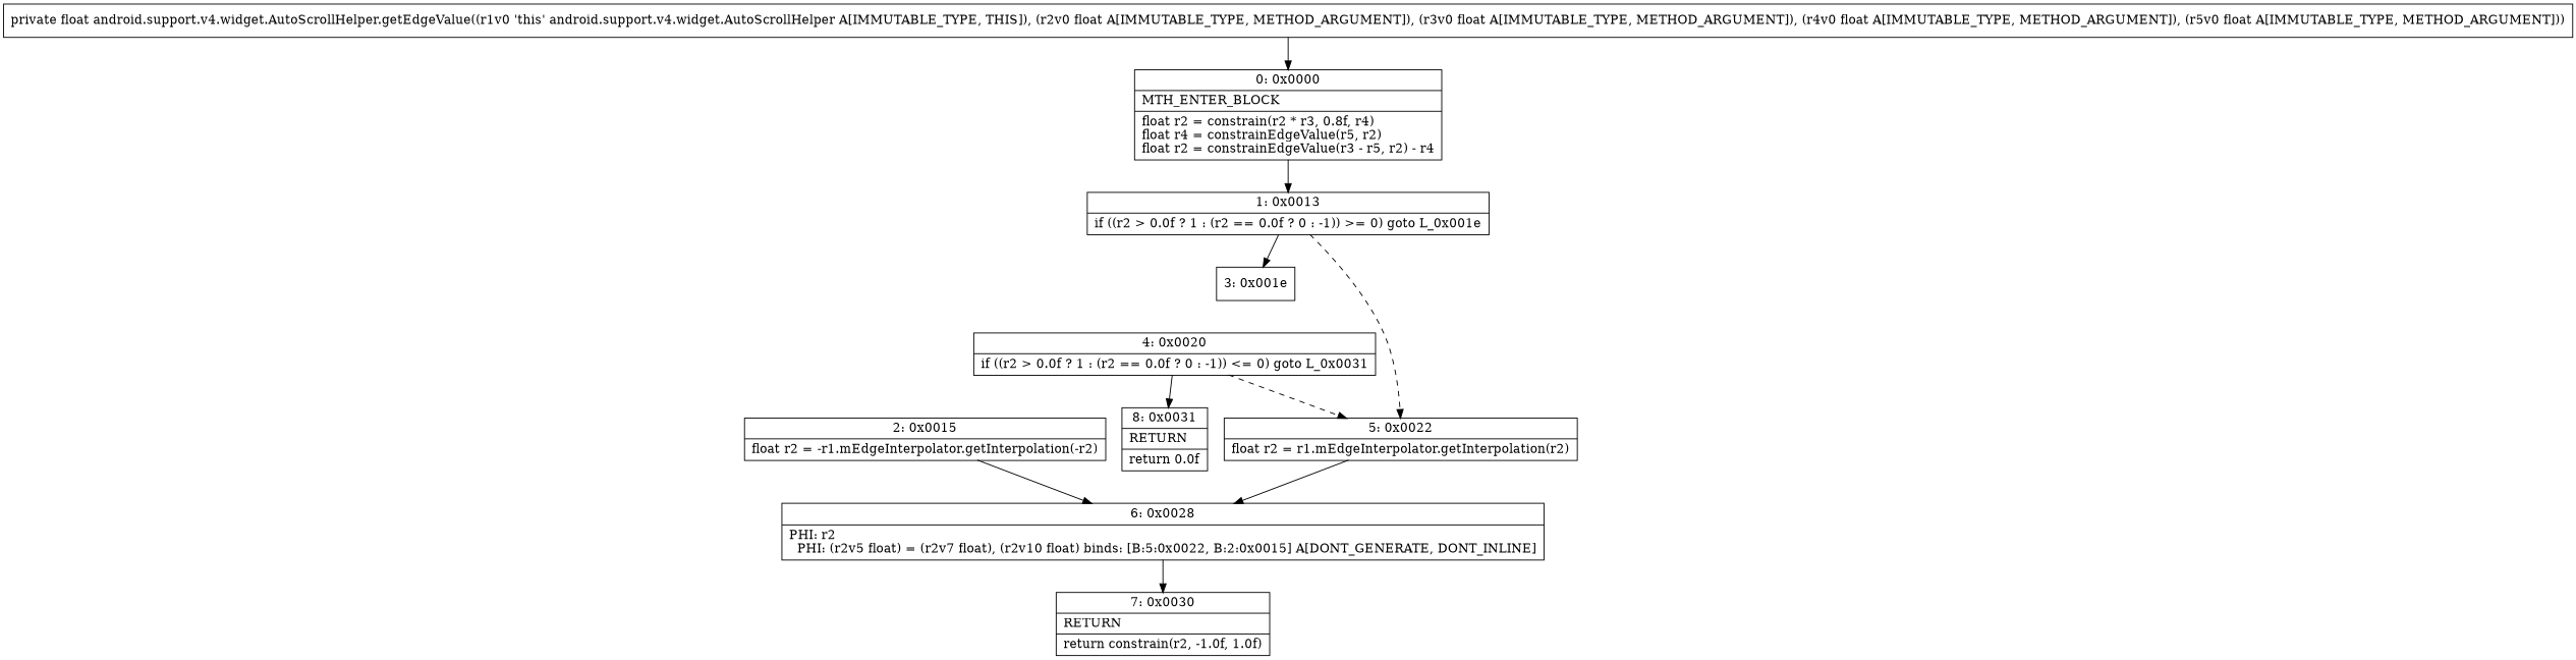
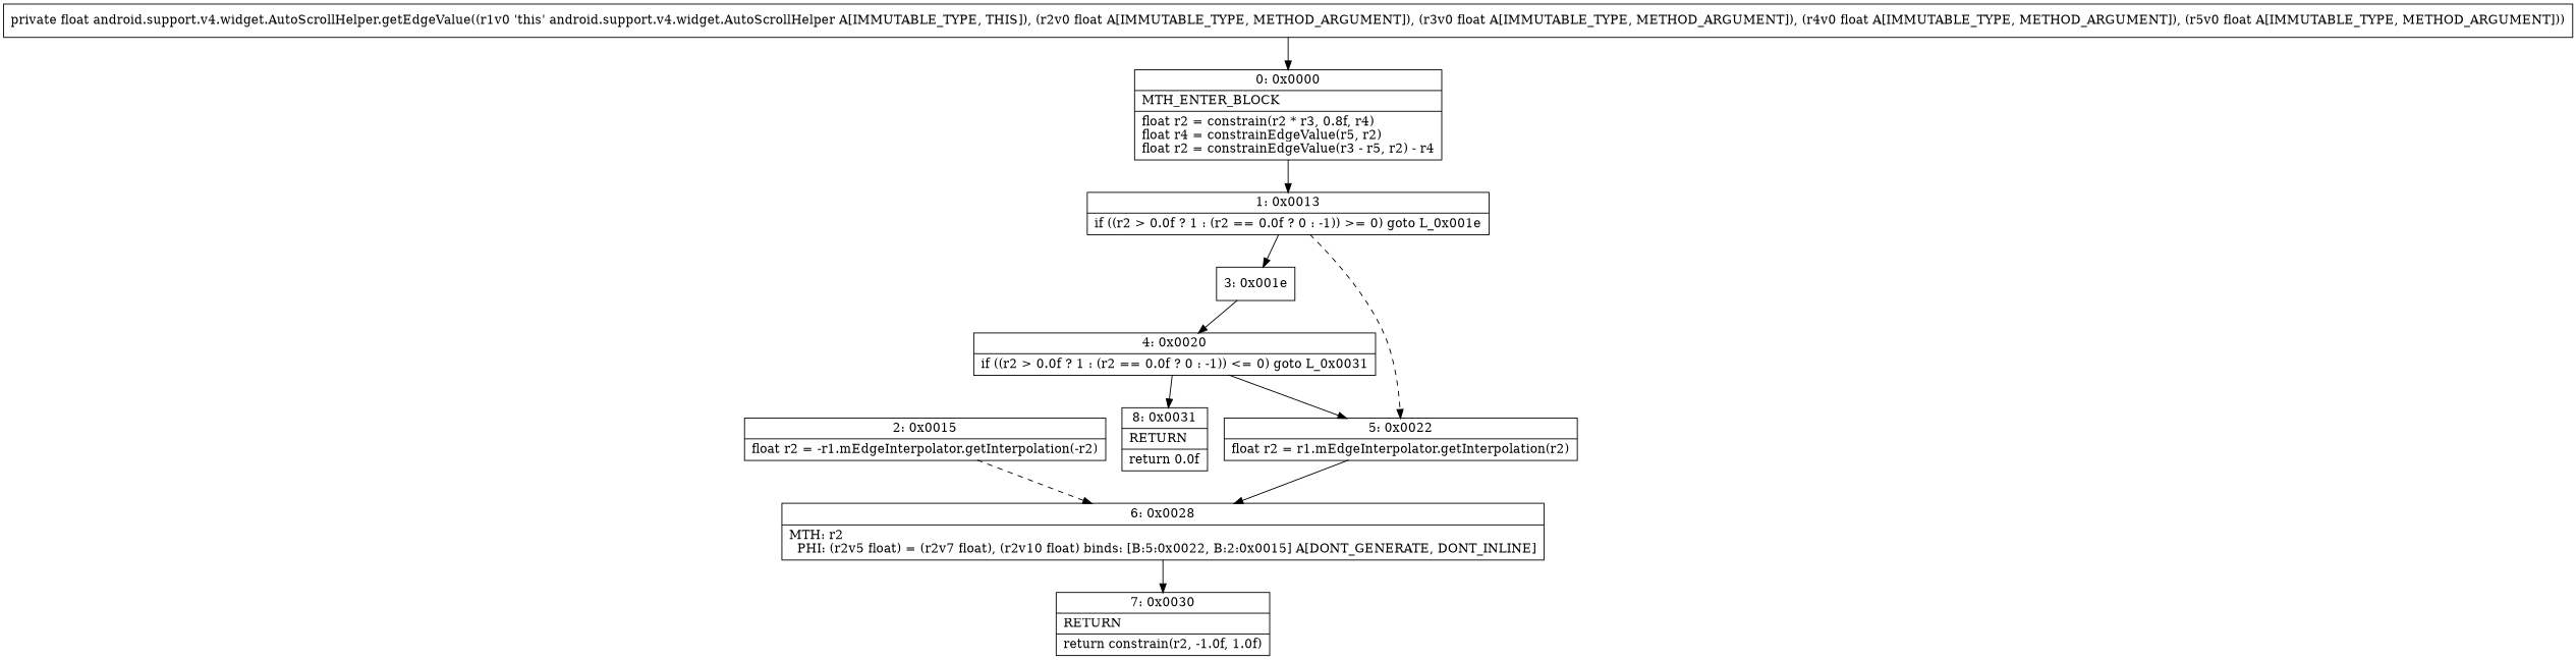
  digraph {
    node [shape=record]
    n1 [label="{0\:\ 0x0000|MTH_ENTER_BLOCK\l|float r2 = constrain(r2 * r3, 0.8f, r4)\lfloat r4 = constrainEdgeValue(r5, r2)\lfloat r2 = constrainEdgeValue(r3 \- r5, r2) \- r4\l}"]
    n2 [label="{1\:\ 0x0013|if ((r2 \> 0.0f ? 1 : (r2 == 0.0f ? 0 : \-1)) \>= 0) goto L_0x001e\l}"]
    n3 [label="{3\:\ 0x001e}"]
    n4 [label="{5\:\ 0x0022|float r2 = r1.mEdgeInterpolator.getInterpolation(r2)\l}"]
    n5 [label="{2\:\ 0x0015|float r2 = \-r1.mEdgeInterpolator.getInterpolation(\-r2)\l}"]
-   n6 [label="{6\:\ 0x0028|PHI: r2 \l  PHI: (r2v5 float) = (r2v7 float), (r2v10 float) binds: [B:5:0x0022, B:2:0x0015] A[DONT_GENERATE, DONT_INLINE]\l}"]
+   n6 [label="{6\:\ 0x0028|MTH: r2 \l  PHI: (r2v5 float) = (r2v7 float), (r2v10 float) binds: [B:5:0x0022, B:2:0x0015] A[DONT_GENERATE, DONT_INLINE]\l}"]
    n7 [label="{4\:\ 0x0020|if ((r2 \> 0.0f ? 1 : (r2 == 0.0f ? 0 : \-1)) \<= 0) goto L_0x0031\l}"]
    n8 [label="{7\:\ 0x0030|RETURN\l|return constrain(r2, \-1.0f, 1.0f)\l}"]
    n9 [label="{8\:\ 0x0031|RETURN\l|return 0.0f\l}"]
    n10 [label="{private float android.support.v4.widget.AutoScrollHelper.getEdgeValue((r1v0 'this' android.support.v4.widget.AutoScrollHelper A[IMMUTABLE_TYPE, THIS]), (r2v0 float A[IMMUTABLE_TYPE, METHOD_ARGUMENT]), (r3v0 float A[IMMUTABLE_TYPE, METHOD_ARGUMENT]), (r4v0 float A[IMMUTABLE_TYPE, METHOD_ARGUMENT]), (r5v0 float A[IMMUTABLE_TYPE, METHOD_ARGUMENT])) }"]
    n1 -> n2
    n2 -> n3
    n2 -> n4 [style=dashed]
+   n3 -> n7
    n4 -> n6
-   n5 -> n6
+   n5 -> n6 [style=dashed]
    n6 -> n8
-   n7 -> n4 [style=dashed]
+   n7 -> n4 [style=solid]
    n7 -> n9
    n10 -> n1
  }
